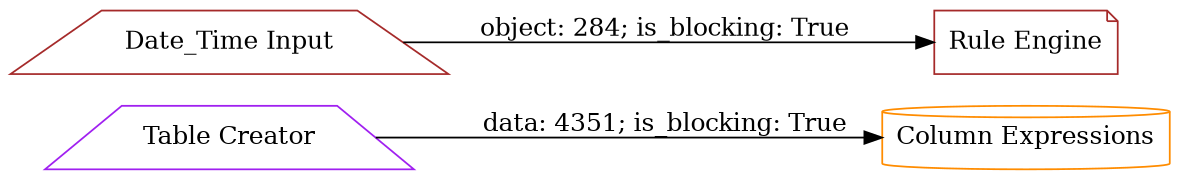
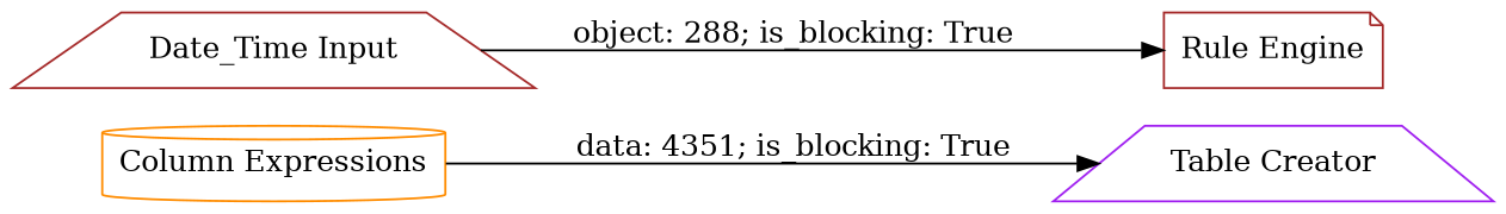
  digraph {
    rankdir=LR
    node [color=brown shape=trapezium]
    n1 [color=darkorange label="Column Expressions" shape=cylinder]
    n2 [color=purple label="Table Creator"]
    n3 [label="Rule Engine" shape=note]
    n4 [label="Date_Time Input"]
-   n2 -> n1 [label="data: 4351; is_blocking: True"]
-   n4 -> n3 [label="object: 284; is_blocking: True"]
+   n1 -> n2 [label="data: 4351; is_blocking: True"]
+   n4 -> n3 [label="object: 288; is_blocking: True"]
  }
